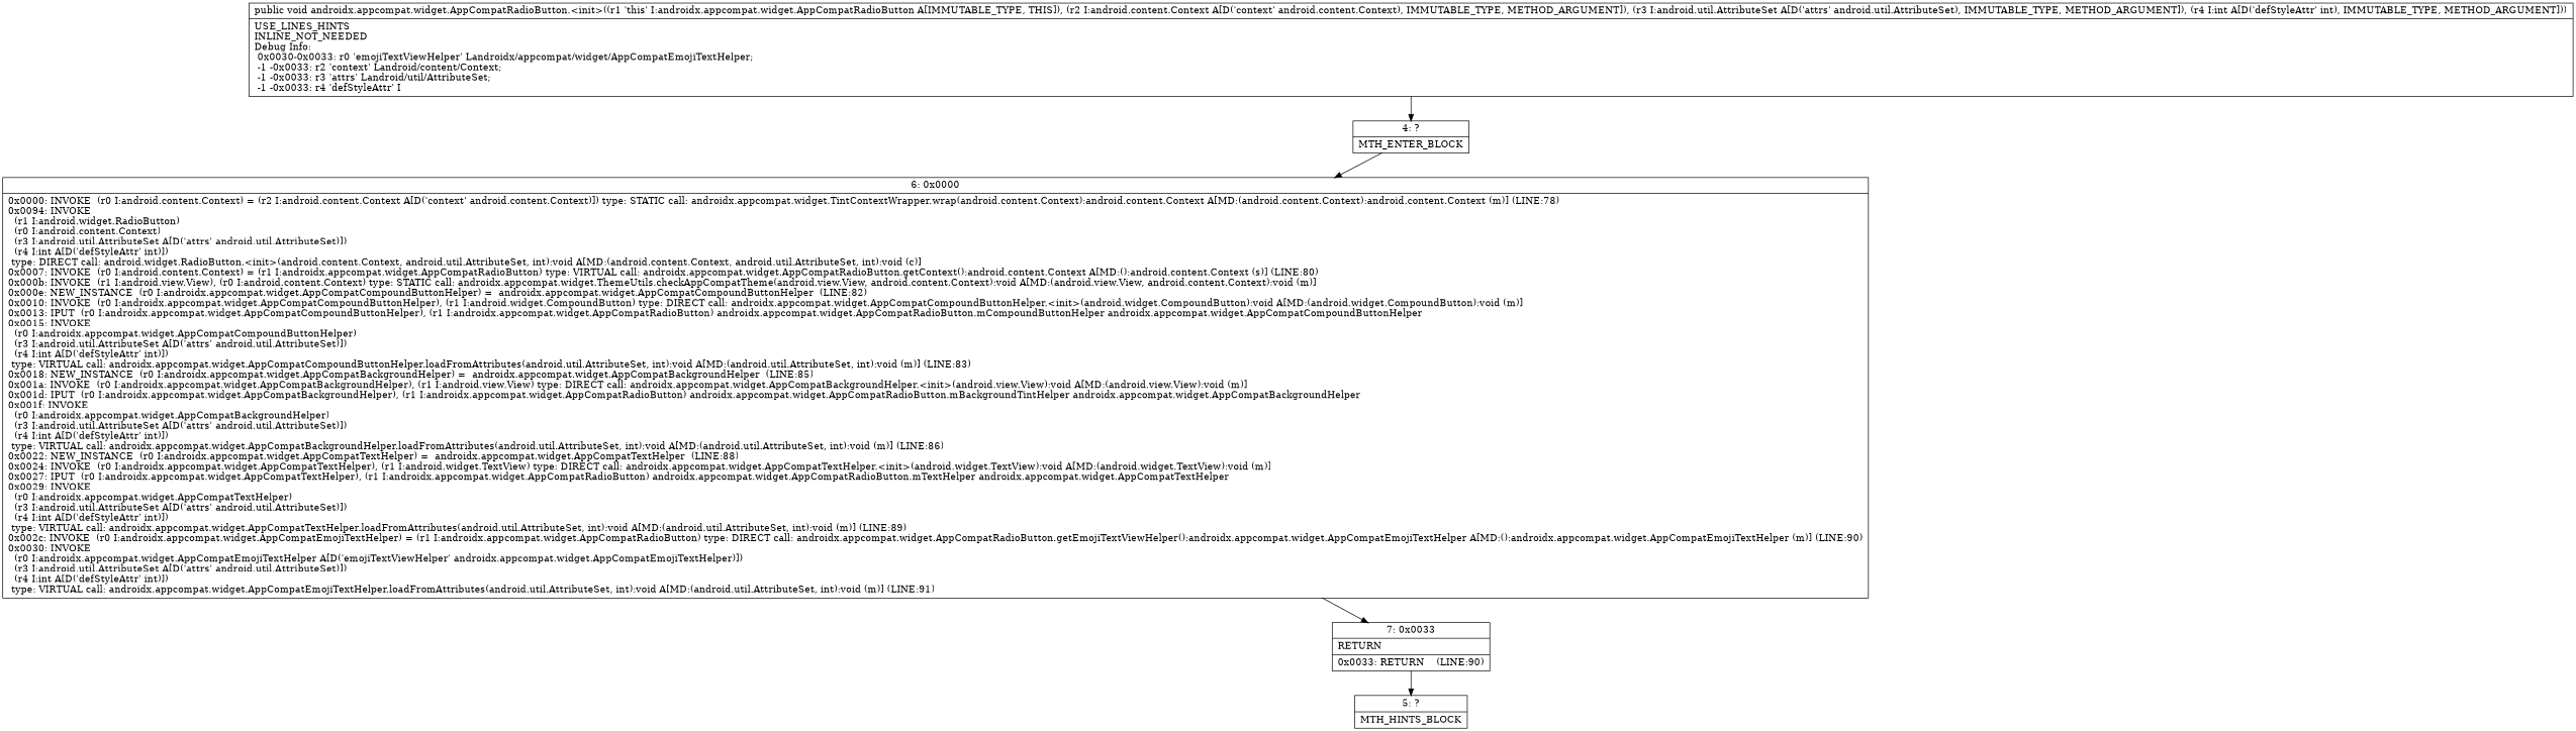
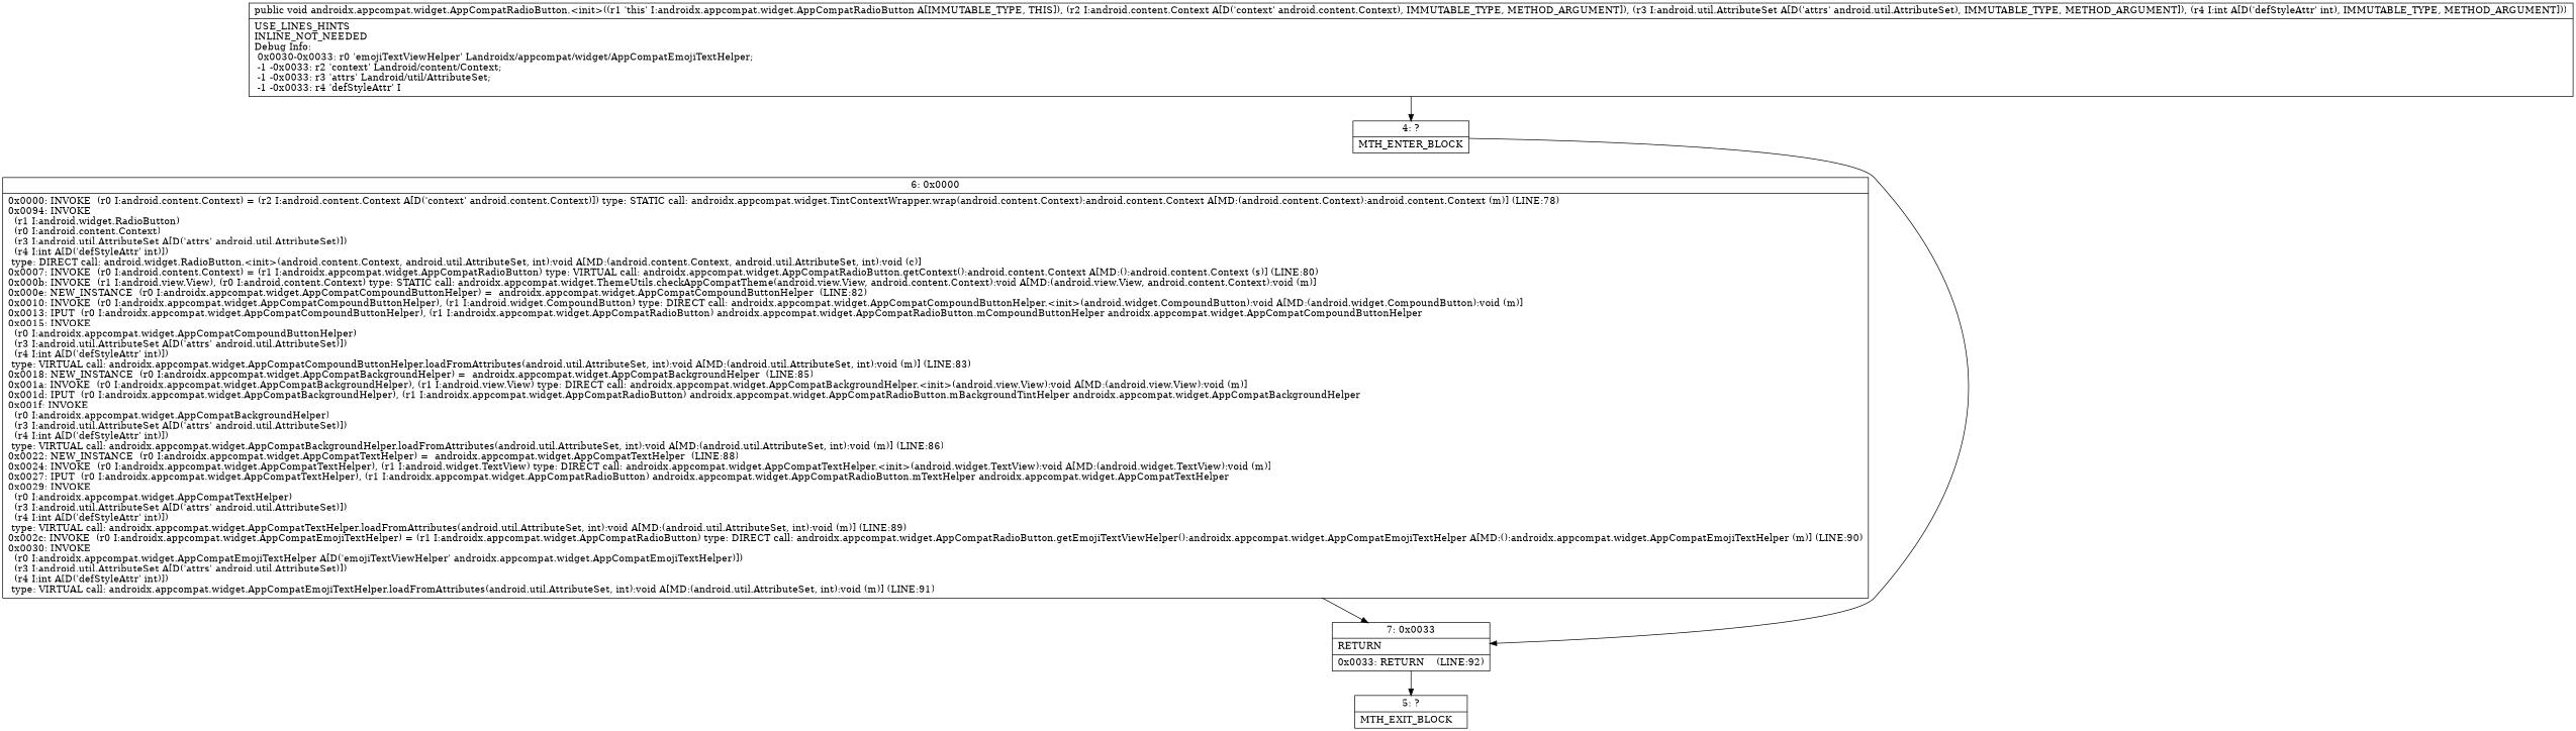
  digraph {
    node [shape=record]
    n1 [label="{4\:\ ?|MTH_ENTER_BLOCK\l}"]
    n2 [label="{6\:\ 0x0000|0x0000: INVOKE  (r0 I:android.content.Context) = (r2 I:android.content.Context A[D('context' android.content.Context)]) type: STATIC call: androidx.appcompat.widget.TintContextWrapper.wrap(android.content.Context):android.content.Context A[MD:(android.content.Context):android.content.Context (m)] (LINE:78)\l0x0094: INVOKE  \l  (r1 I:android.widget.RadioButton)\l  (r0 I:android.content.Context)\l  (r3 I:android.util.AttributeSet A[D('attrs' android.util.AttributeSet)])\l  (r4 I:int A[D('defStyleAttr' int)])\l type: DIRECT call: android.widget.RadioButton.\<init\>(android.content.Context, android.util.AttributeSet, int):void A[MD:(android.content.Context, android.util.AttributeSet, int):void (c)]\l0x0007: INVOKE  (r0 I:android.content.Context) = (r1 I:androidx.appcompat.widget.AppCompatRadioButton) type: VIRTUAL call: androidx.appcompat.widget.AppCompatRadioButton.getContext():android.content.Context A[MD:():android.content.Context (s)] (LINE:80)\l0x000b: INVOKE  (r1 I:android.view.View), (r0 I:android.content.Context) type: STATIC call: androidx.appcompat.widget.ThemeUtils.checkAppCompatTheme(android.view.View, android.content.Context):void A[MD:(android.view.View, android.content.Context):void (m)]\l0x000e: NEW_INSTANCE  (r0 I:androidx.appcompat.widget.AppCompatCompoundButtonHelper) =  androidx.appcompat.widget.AppCompatCompoundButtonHelper  (LINE:82)\l0x0010: INVOKE  (r0 I:androidx.appcompat.widget.AppCompatCompoundButtonHelper), (r1 I:android.widget.CompoundButton) type: DIRECT call: androidx.appcompat.widget.AppCompatCompoundButtonHelper.\<init\>(android.widget.CompoundButton):void A[MD:(android.widget.CompoundButton):void (m)]\l0x0013: IPUT  (r0 I:androidx.appcompat.widget.AppCompatCompoundButtonHelper), (r1 I:androidx.appcompat.widget.AppCompatRadioButton) androidx.appcompat.widget.AppCompatRadioButton.mCompoundButtonHelper androidx.appcompat.widget.AppCompatCompoundButtonHelper \l0x0015: INVOKE  \l  (r0 I:androidx.appcompat.widget.AppCompatCompoundButtonHelper)\l  (r3 I:android.util.AttributeSet A[D('attrs' android.util.AttributeSet)])\l  (r4 I:int A[D('defStyleAttr' int)])\l type: VIRTUAL call: androidx.appcompat.widget.AppCompatCompoundButtonHelper.loadFromAttributes(android.util.AttributeSet, int):void A[MD:(android.util.AttributeSet, int):void (m)] (LINE:83)\l0x0018: NEW_INSTANCE  (r0 I:androidx.appcompat.widget.AppCompatBackgroundHelper) =  androidx.appcompat.widget.AppCompatBackgroundHelper  (LINE:85)\l0x001a: INVOKE  (r0 I:androidx.appcompat.widget.AppCompatBackgroundHelper), (r1 I:android.view.View) type: DIRECT call: androidx.appcompat.widget.AppCompatBackgroundHelper.\<init\>(android.view.View):void A[MD:(android.view.View):void (m)]\l0x001d: IPUT  (r0 I:androidx.appcompat.widget.AppCompatBackgroundHelper), (r1 I:androidx.appcompat.widget.AppCompatRadioButton) androidx.appcompat.widget.AppCompatRadioButton.mBackgroundTintHelper androidx.appcompat.widget.AppCompatBackgroundHelper \l0x001f: INVOKE  \l  (r0 I:androidx.appcompat.widget.AppCompatBackgroundHelper)\l  (r3 I:android.util.AttributeSet A[D('attrs' android.util.AttributeSet)])\l  (r4 I:int A[D('defStyleAttr' int)])\l type: VIRTUAL call: androidx.appcompat.widget.AppCompatBackgroundHelper.loadFromAttributes(android.util.AttributeSet, int):void A[MD:(android.util.AttributeSet, int):void (m)] (LINE:86)\l0x0022: NEW_INSTANCE  (r0 I:androidx.appcompat.widget.AppCompatTextHelper) =  androidx.appcompat.widget.AppCompatTextHelper  (LINE:88)\l0x0024: INVOKE  (r0 I:androidx.appcompat.widget.AppCompatTextHelper), (r1 I:android.widget.TextView) type: DIRECT call: androidx.appcompat.widget.AppCompatTextHelper.\<init\>(android.widget.TextView):void A[MD:(android.widget.TextView):void (m)]\l0x0027: IPUT  (r0 I:androidx.appcompat.widget.AppCompatTextHelper), (r1 I:androidx.appcompat.widget.AppCompatRadioButton) androidx.appcompat.widget.AppCompatRadioButton.mTextHelper androidx.appcompat.widget.AppCompatTextHelper \l0x0029: INVOKE  \l  (r0 I:androidx.appcompat.widget.AppCompatTextHelper)\l  (r3 I:android.util.AttributeSet A[D('attrs' android.util.AttributeSet)])\l  (r4 I:int A[D('defStyleAttr' int)])\l type: VIRTUAL call: androidx.appcompat.widget.AppCompatTextHelper.loadFromAttributes(android.util.AttributeSet, int):void A[MD:(android.util.AttributeSet, int):void (m)] (LINE:89)\l0x002c: INVOKE  (r0 I:androidx.appcompat.widget.AppCompatEmojiTextHelper) = (r1 I:androidx.appcompat.widget.AppCompatRadioButton) type: DIRECT call: androidx.appcompat.widget.AppCompatRadioButton.getEmojiTextViewHelper():androidx.appcompat.widget.AppCompatEmojiTextHelper A[MD:():androidx.appcompat.widget.AppCompatEmojiTextHelper (m)] (LINE:90)\l0x0030: INVOKE  \l  (r0 I:androidx.appcompat.widget.AppCompatEmojiTextHelper A[D('emojiTextViewHelper' androidx.appcompat.widget.AppCompatEmojiTextHelper)])\l  (r3 I:android.util.AttributeSet A[D('attrs' android.util.AttributeSet)])\l  (r4 I:int A[D('defStyleAttr' int)])\l type: VIRTUAL call: androidx.appcompat.widget.AppCompatEmojiTextHelper.loadFromAttributes(android.util.AttributeSet, int):void A[MD:(android.util.AttributeSet, int):void (m)] (LINE:91)\l}"]
-   n3 [label="{7\:\ 0x0033|RETURN\l|0x0033: RETURN    (LINE:90)\l}"]
-   n4 [label="{5\:\ ?|MTH_HINTS_BLOCK\l}"]
+   n3 [label="{7\:\ 0x0033|RETURN\l|0x0033: RETURN    (LINE:92)\l}"]
+   n4 [label="{5\:\ ?|MTH_EXIT_BLOCK\l}"]
    n5 [label="{public void androidx.appcompat.widget.AppCompatRadioButton.\<init\>((r1 'this' I:androidx.appcompat.widget.AppCompatRadioButton A[IMMUTABLE_TYPE, THIS]), (r2 I:android.content.Context A[D('context' android.content.Context), IMMUTABLE_TYPE, METHOD_ARGUMENT]), (r3 I:android.util.AttributeSet A[D('attrs' android.util.AttributeSet), IMMUTABLE_TYPE, METHOD_ARGUMENT]), (r4 I:int A[D('defStyleAttr' int), IMMUTABLE_TYPE, METHOD_ARGUMENT]))  | USE_LINES_HINTS\lINLINE_NOT_NEEDED\lDebug Info:\l  0x0030\-0x0033: r0 'emojiTextViewHelper' Landroidx\/appcompat\/widget\/AppCompatEmojiTextHelper;\l  \-1 \-0x0033: r2 'context' Landroid\/content\/Context;\l  \-1 \-0x0033: r3 'attrs' Landroid\/util\/AttributeSet;\l  \-1 \-0x0033: r4 'defStyleAttr' I\l}"]
-   n1 -> n2
+   n1 -> n3
    n2 -> n3
    n3 -> n4
    n5 -> n1
  }
